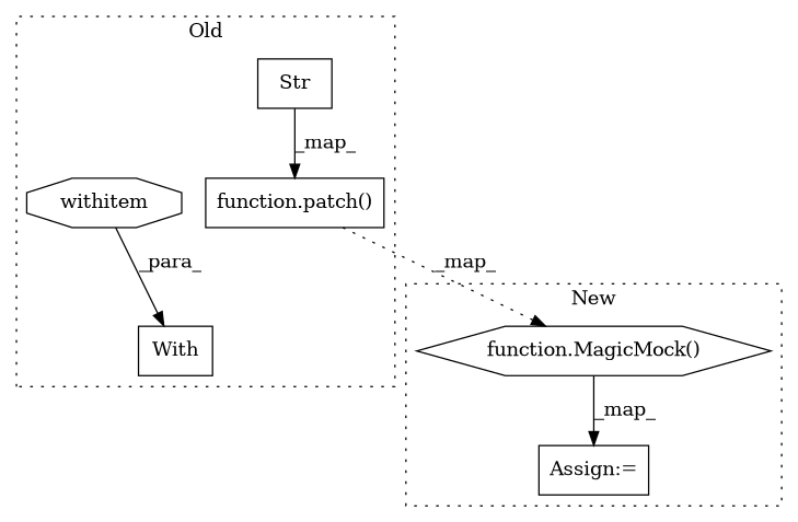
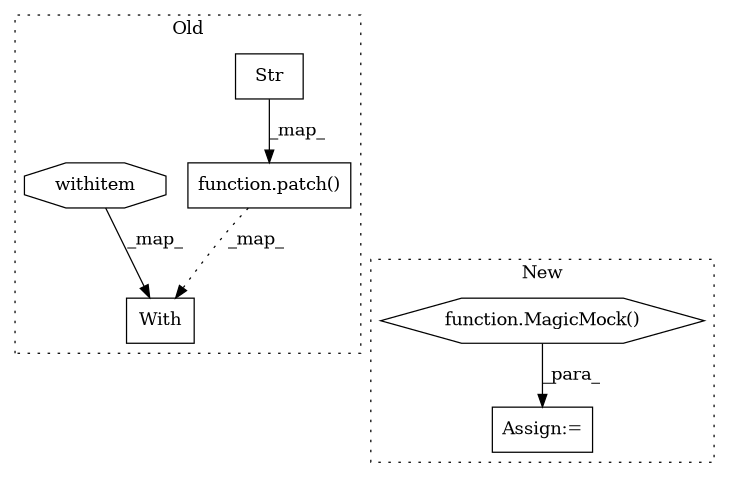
  digraph {
    node [a=75 shape=box]
    edge [style=solid]
    n1 [l="6,25" label="function.patch()" s="2305,2350"]
    n2 [a=66 l=39 label=Str s=2311]
    n3 [a=49 l=5 label=withitem s=2305 shape=octagon]
    n4 [a=39 l="5,83" label=With s="2300,2310"]
    n5 [l=33 label="function.MagicMock()" s=2328 shape=hexagon]
    n6 [a=68 l=3 label="Assign:=" s=2325]
    subgraph cluster_1 {
      label=Old
      style=dotted
      n1
      n2
      n3
      n4
    }
    subgraph cluster_2 {
      label=New
      style=dotted
      n5
      n6
    }
-   n1 -> n5 [label=_map_ style=dotted]
+   n1 -> n4 [label=_map_ style=dotted]
    n2 -> n1 [label=_map_]
-   n3 -> n4 [label=_para_]
-   n5 -> n6 [label=_map_]
+   n3 -> n4 [label=_map_]
+   n5 -> n6 [label=_para_]
  }
